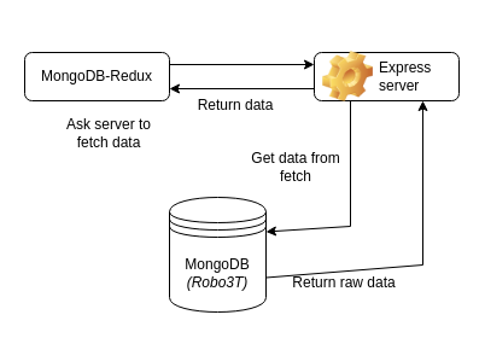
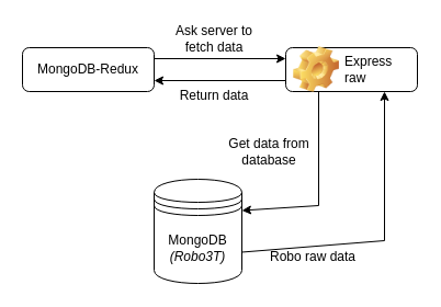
  <mxCell id="0" />
  <mxCell id="1" parent="0" />
  <mxCell id="2" value="MongoDB&lt;br&gt;&lt;i&gt;(Robo3T)&lt;/i&gt;" style="shape=datastore;whiteSpace=wrap;html=1;" vertex="1" parent="1"><mxGeometry x="140" y="163" width="80" height="95" as="geometry" /></mxCell>
- <mxCell id="3" value="&lt;span style=&quot;font-weight: normal&quot;&gt;Express server&lt;/span&gt;" style="label;whiteSpace=wrap;html=1;image=img/clipart/Gear_128x128.png;fillColor=default;" vertex="1" parent="1"><mxGeometry x="260" y="43" width="120" height="40" as="geometry" /></mxCell>
+ <mxCell id="3" value="&lt;span style=&quot;font-weight: normal&quot;&gt;Express raw&lt;/span&gt;" style="label;whiteSpace=wrap;html=1;image=img/clipart/Gear_128x128.png;fillColor=default;" vertex="1" parent="1"><mxGeometry x="260" y="43" width="120" height="40" as="geometry" /></mxCell>
  <mxCell id="4" value="MongoDB-Redux" style="rounded=1;whiteSpace=wrap;html=1;" vertex="1" parent="1"><mxGeometry x="20" y="43" width="120" height="40" as="geometry" /></mxCell>
- <mxCell id="5" value="Get data from fetch" style="text;html=1;strokeColor=none;fillColor=none;align=center;verticalAlign=middle;whiteSpace=wrap;rounded=0;" vertex="1" parent="1"><mxGeometry x="200" y="123" width="90" height="30" as="geometry" /></mxCell>
- <mxCell id="6" value="Ask server to fetch data" style="text;html=1;strokeColor=none;fillColor=none;align=center;verticalAlign=middle;whiteSpace=wrap;rounded=0;" vertex="1" parent="1"><mxGeometry x="45" y="95" width="90" height="30" as="geometry" /></mxCell>
+ <mxCell id="5" value="Get data from database" style="text;html=1;strokeColor=none;fillColor=none;align=center;verticalAlign=middle;whiteSpace=wrap;rounded=0;" vertex="1" parent="1"><mxGeometry x="200" y="123" width="90" height="30" as="geometry" /></mxCell>
+ <mxCell id="6" value="Ask server to fetch data" style="text;html=1;strokeColor=none;fillColor=none;align=center;verticalAlign=middle;whiteSpace=wrap;rounded=0;" vertex="1" parent="1"><mxGeometry x="150" y="20" width="90" height="30" as="geometry" /></mxCell>
  <mxCell id="7" value="" style="endArrow=classic;html=1;rounded=0;entryX=0;entryY=0.25;entryDx=0;entryDy=0;exitX=1;exitY=0.25;exitDx=0;exitDy=0;" edge="1" parent="1" source="4" target="3"><mxGeometry width="50" height="50" relative="1" as="geometry"><mxPoint x="150" y="113" as="sourcePoint" /><mxPoint x="200" y="63" as="targetPoint" /></mxGeometry></mxCell>
  <mxCell id="8" value="" style="endArrow=classic;html=1;rounded=0;entryX=1;entryY=0.75;entryDx=0;entryDy=0;exitX=0;exitY=0.75;exitDx=0;exitDy=0;" edge="1" parent="1" source="3" target="4"><mxGeometry width="50" height="50" relative="1" as="geometry"><mxPoint x="180" y="133" as="sourcePoint" /><mxPoint x="230" y="83" as="targetPoint" /></mxGeometry></mxCell>
  <mxCell id="9" value="Return data" style="text;html=1;strokeColor=none;fillColor=none;align=center;verticalAlign=middle;whiteSpace=wrap;rounded=0;" vertex="1" parent="1"><mxGeometry x="150" y="72" width="90" height="30" as="geometry" /></mxCell>
  <mxCell id="10" value="" style="endArrow=classic;html=1;rounded=0;entryX=1;entryY=0.3;entryDx=0;entryDy=0;exitX=0.25;exitY=1;exitDx=0;exitDy=0;" edge="1" parent="1" source="3" target="2"><mxGeometry width="50" height="50" relative="1" as="geometry"><mxPoint x="250" y="193" as="sourcePoint" /><mxPoint x="300" y="143" as="targetPoint" /><Array as="points"><mxPoint x="290" y="187" /></Array></mxGeometry></mxCell>
  <mxCell id="11" value="" style="endArrow=classic;html=1;rounded=0;exitX=1;exitY=0.7;exitDx=0;exitDy=0;entryX=0.75;entryY=1;entryDx=0;entryDy=0;" edge="1" parent="1" source="2" target="3"><mxGeometry width="50" height="50" relative="1" as="geometry"><mxPoint x="260" y="283" as="sourcePoint" /><mxPoint x="310" y="233" as="targetPoint" /><Array as="points"><mxPoint x="350" y="219" /></Array></mxGeometry></mxCell>
- <mxCell id="12" value="Return raw data" style="text;html=1;strokeColor=none;fillColor=none;align=center;verticalAlign=middle;whiteSpace=wrap;rounded=0;" vertex="1" parent="1"><mxGeometry x="240" y="219" width="90" height="30" as="geometry" /></mxCell>
+ <mxCell id="12" value="Robo raw data" style="text;html=1;strokeColor=none;fillColor=none;align=center;verticalAlign=middle;whiteSpace=wrap;rounded=0;" vertex="1" parent="1"><mxGeometry x="240" y="219" width="90" height="30" as="geometry" /></mxCell>
